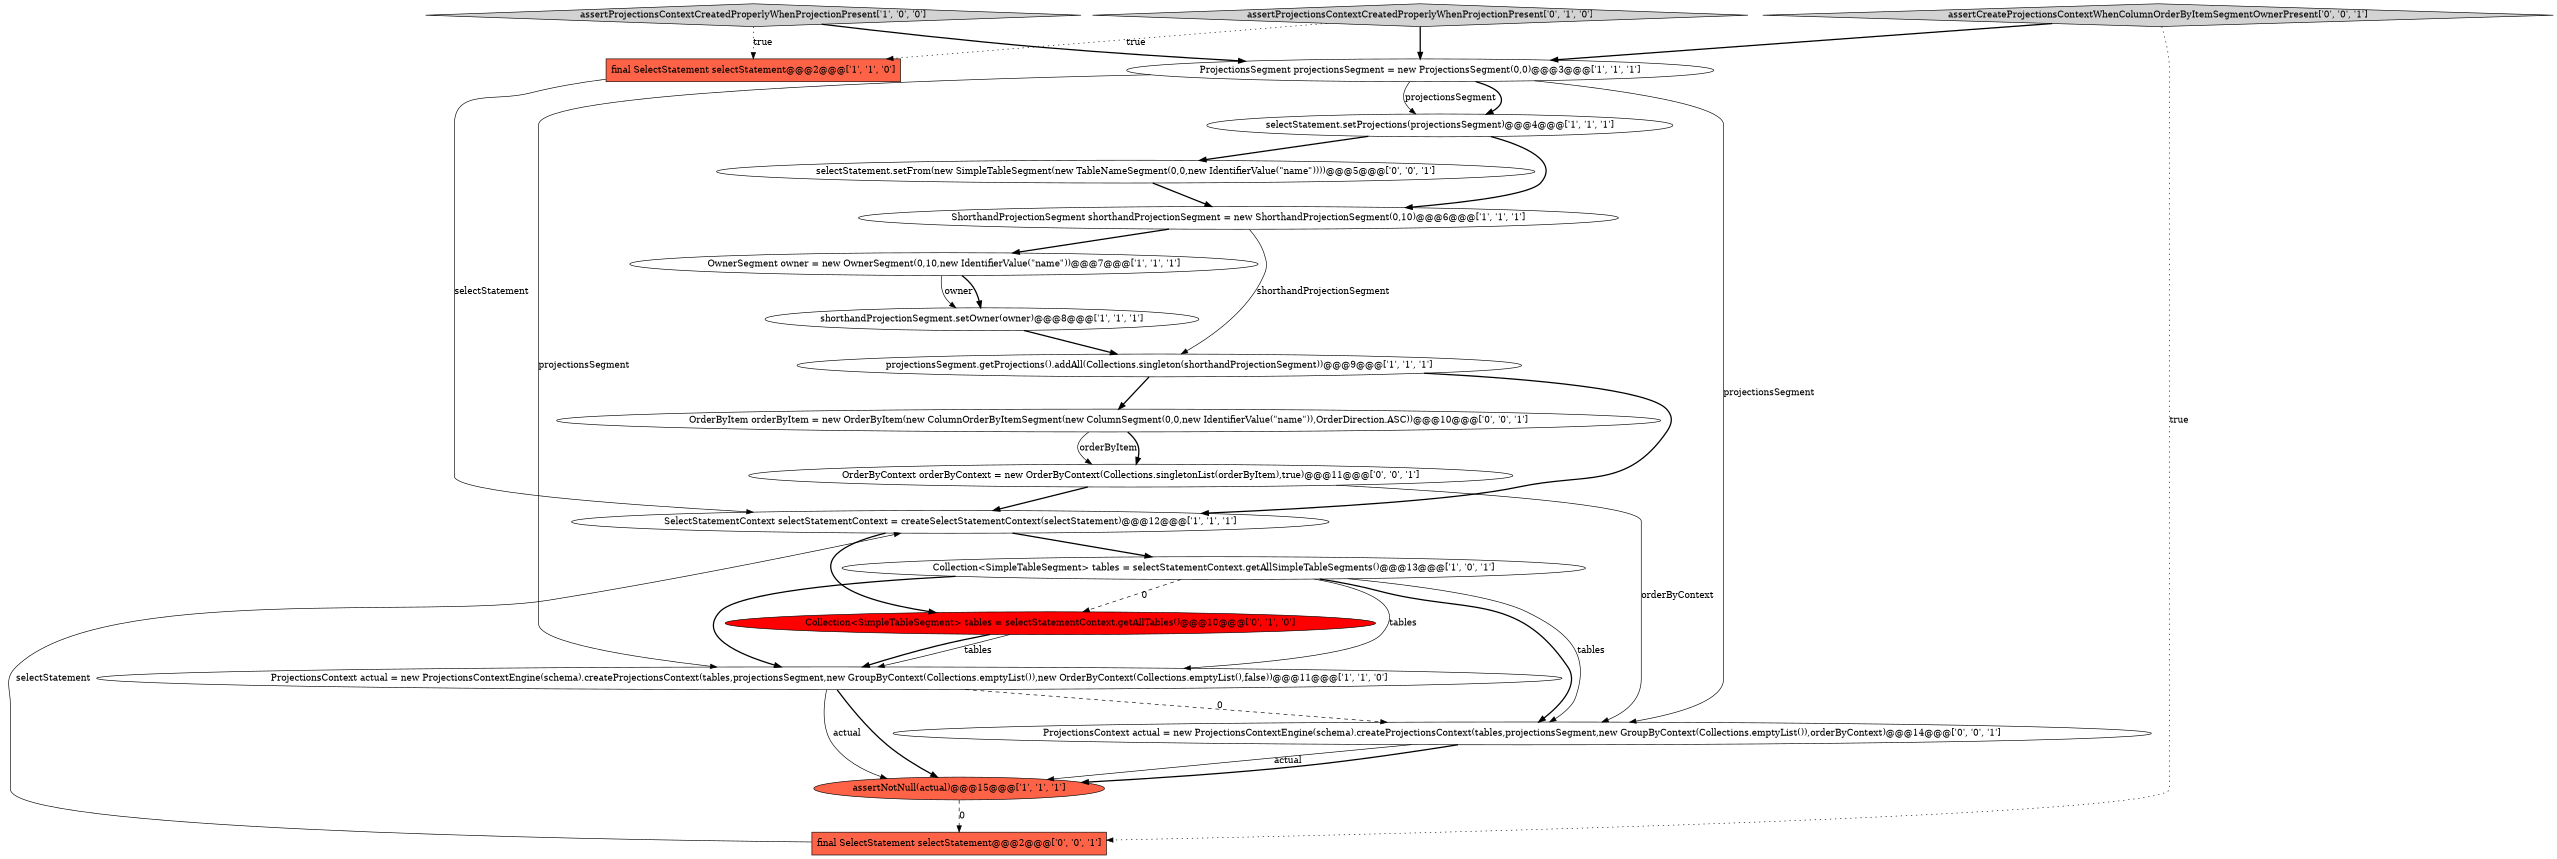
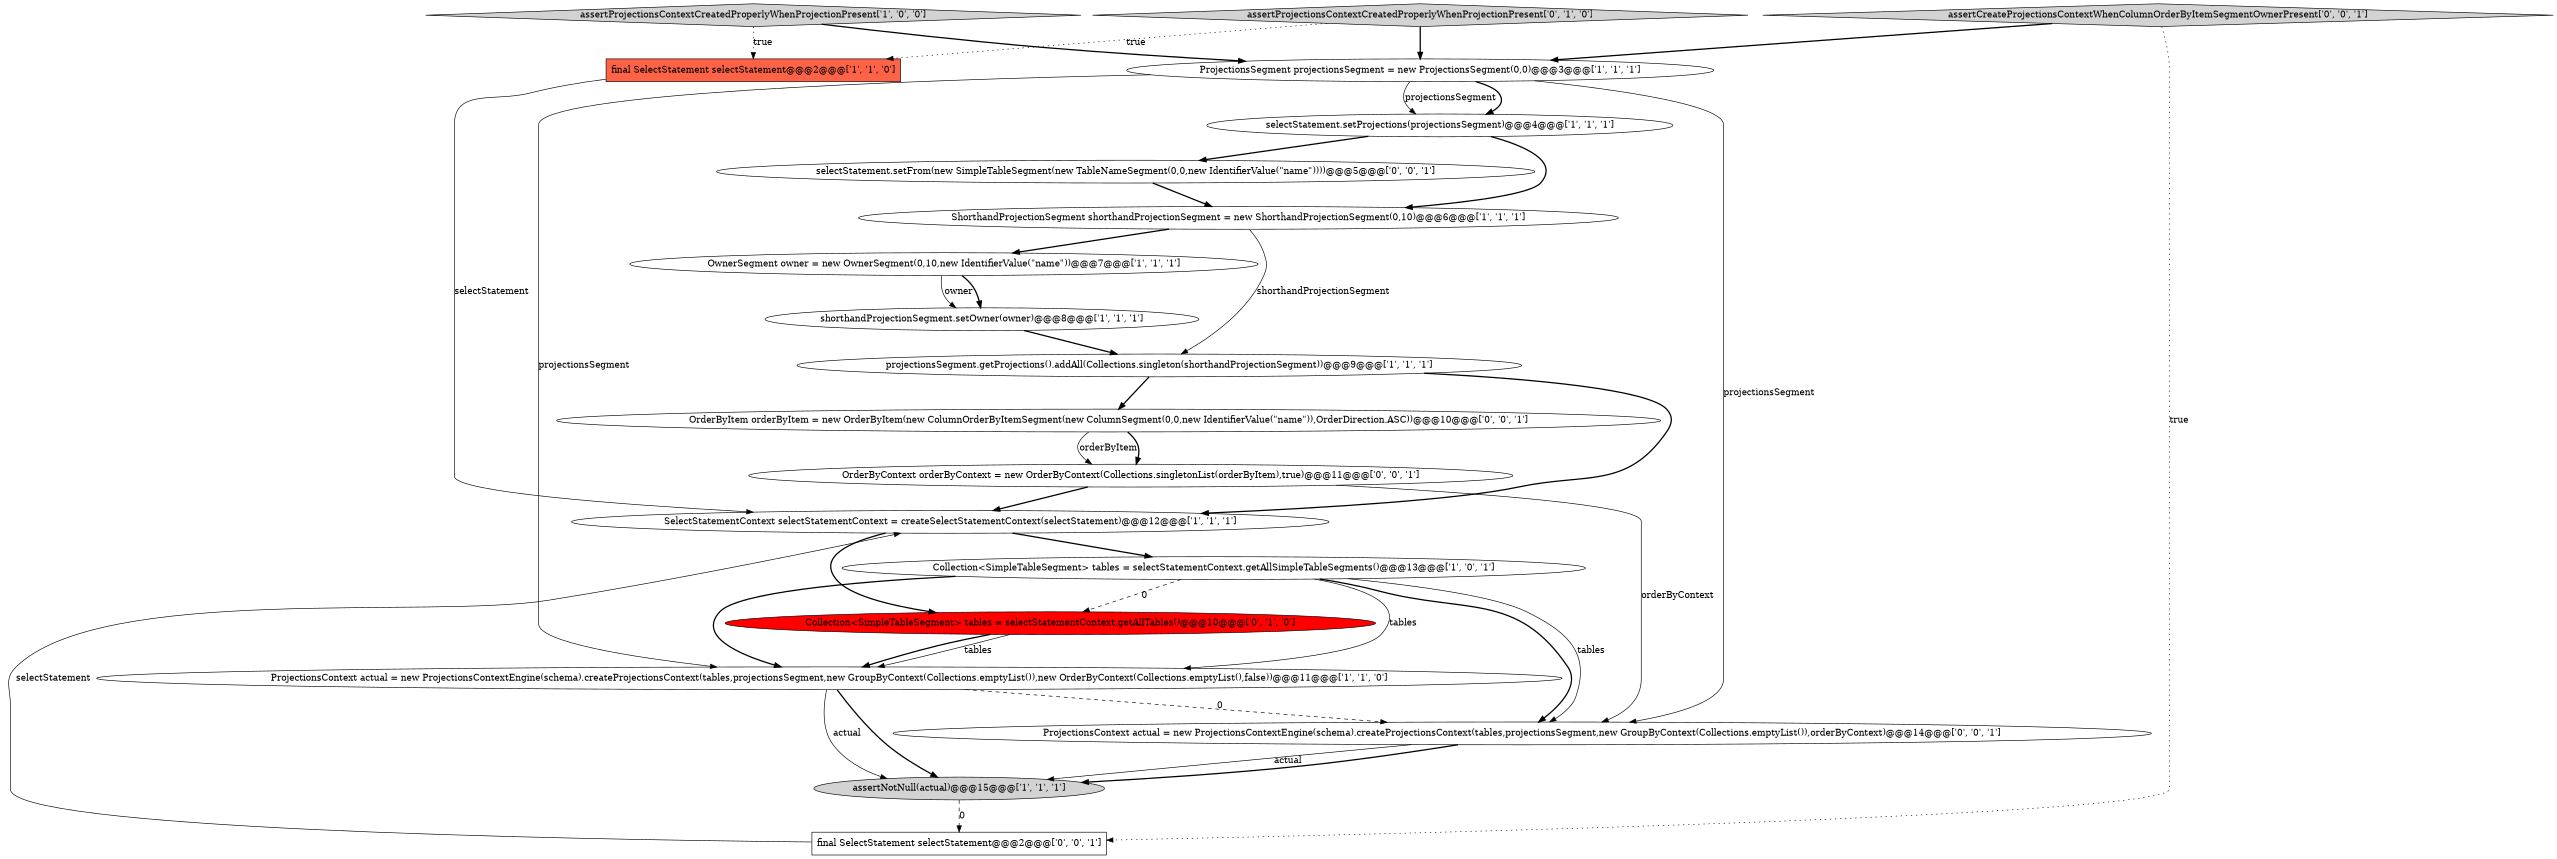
  digraph {
    fontname="DejaVu Serif"
    node [fillcolor=white fontname="DejaVu Serif" shape=ellipse style=filled]
    edge [fontname="DejaVu Serif" style=bold]
    n1 [label="OrderByContext orderByContext = new OrderByContext(Collections.singletonList(orderByItem),true)@@@11@@@['0', '0', '1']"]
    n2 [label="SelectStatementContext selectStatementContext = createSelectStatementContext(selectStatement)@@@12@@@['1', '1', '1']"]
    n3 [label="ProjectionsContext actual = new ProjectionsContextEngine(schema).createProjectionsContext(tables,projectionsSegment,new GroupByContext(Collections.emptyList()),orderByContext)@@@14@@@['0', '0', '1']"]
    n4 [fillcolor=red label="Collection<SimpleTableSegment> tables = selectStatementContext.getAllTables()@@@10@@@['0', '1', '0']"]
    n5 [label="Collection<SimpleTableSegment> tables = selectStatementContext.getAllSimpleTableSegments()@@@13@@@['1', '0', '1']"]
-   n6 [fillcolor=tomato label="assertNotNull(actual)@@@15@@@['1', '1', '1']"]
-   n7 [fillcolor=tomato label="final SelectStatement selectStatement@@@2@@@['0', '0', '1']" shape=box]
+   n6 [fillcolor=lightgray label="assertNotNull(actual)@@@15@@@['1', '1', '1']"]
+   n7 [label="final SelectStatement selectStatement@@@2@@@['0', '0', '1']" shape=box]
    n8 [fillcolor=lightgray label="assertProjectionsContextCreatedProperlyWhenProjectionPresent['0', '1', '0']" shape=diamond]
    n9 [fillcolor=tomato label="final SelectStatement selectStatement@@@2@@@['1', '1', '0']" shape=box]
    n10 [label="ProjectionsSegment projectionsSegment = new ProjectionsSegment(0,0)@@@3@@@['1', '1', '1']"]
    n11 [label="ProjectionsContext actual = new ProjectionsContextEngine(schema).createProjectionsContext(tables,projectionsSegment,new GroupByContext(Collections.emptyList()),new OrderByContext(Collections.emptyList(),false))@@@11@@@['1', '1', '0']"]
    n12 [label="selectStatement.setProjections(projectionsSegment)@@@4@@@['1', '1', '1']"]
    n13 [fillcolor=lightgray label="assertCreateProjectionsContextWhenColumnOrderByItemSegmentOwnerPresent['0', '0', '1']" shape=diamond]
    n14 [label="selectStatement.setFrom(new SimpleTableSegment(new TableNameSegment(0,0,new IdentifierValue(\"name\"))))@@@5@@@['0', '0', '1']"]
    n15 [label="ShorthandProjectionSegment shorthandProjectionSegment = new ShorthandProjectionSegment(0,10)@@@6@@@['1', '1', '1']"]
    n16 [label="projectionsSegment.getProjections().addAll(Collections.singleton(shorthandProjectionSegment))@@@9@@@['1', '1', '1']"]
    n17 [label="OwnerSegment owner = new OwnerSegment(0,10,new IdentifierValue(\"name\"))@@@7@@@['1', '1', '1']"]
    n18 [label="OrderByItem orderByItem = new OrderByItem(new ColumnOrderByItemSegment(new ColumnSegment(0,0,new IdentifierValue(\"name\")),OrderDirection.ASC))@@@10@@@['0', '0', '1']"]
    n19 [label="shorthandProjectionSegment.setOwner(owner)@@@8@@@['1', '1', '1']"]
    n20 [fillcolor=lightgray label="assertProjectionsContextCreatedProperlyWhenProjectionPresent['1', '0', '0']" shape=diamond]
    n1 -> n2
    n1 -> n3 [label=orderByContext style=solid]
    n2 -> n4
    n2 -> n5
    n3 -> n6 [label=actual style=solid]
    n3 -> n6
    n4 -> n11
    n4 -> n11 [label=tables style=solid]
    n5 -> n3
    n5 -> n3 [label=tables style=solid]
    n5 -> n4 [label=0 style=dashed]
    n5 -> n11 [label=tables style=solid]
    n5 -> n11
    n6 -> n7 [label=0 style=dashed]
    n7 -> n2 [label=selectStatement style=solid]
    n8 -> n9 [label=true style=dotted]
    n8 -> n10
    n9 -> n2 [label=selectStatement style=solid]
    n10 -> n3 [label=projectionsSegment style=solid]
    n10 -> n11 [label=projectionsSegment style=solid]
    n10 -> n12
    n10 -> n12 [label=projectionsSegment style=solid]
    n11 -> n3 [label=0 style=dashed]
    n11 -> n6
    n11 -> n6 [label=actual style=solid]
    n12 -> n14
    n12 -> n15
    n13 -> n7 [label=true style=dotted]
    n13 -> n10
    n14 -> n15
    n15 -> n16 [label=shorthandProjectionSegment style=solid]
    n15 -> n17
    n16 -> n2
    n16 -> n18
    n17 -> n19 [label=owner style=solid]
    n17 -> n19
    n18 -> n1 [label=orderByItem style=solid]
    n18 -> n1
    n19 -> n16
    n20 -> n9 [label=true style=dotted]
    n20 -> n10
  }
